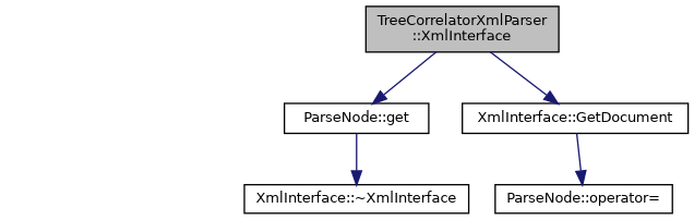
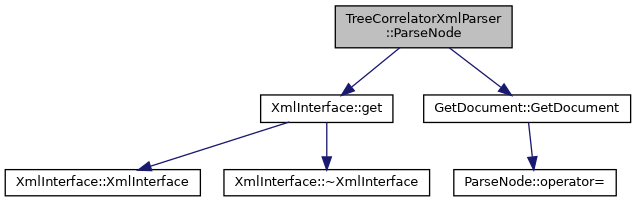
  digraph {
    rankdir=TB
    node [color=black fillcolor=white fontname=Helvetica fontsize=10 shape=record style=filled]
    edge [color=midnightblue fontname=Helvetica fontsize=10 labelfontname=Helvetica labelfontsize=10 style=solid]
-   n1 [fillcolor=grey75 fontcolor=black height=0.2 label="TreeCorrelatorXmlParser\l::XmlInterface" width=0.4]
-   n2 [height=0.2 label="ParseNode::get" width=0.4]
-   n3 [height=0.2 label="XmlInterface::GetDocument" width=0.4]
+   n1 [fillcolor=grey75 fontcolor=black height=0.2 label="TreeCorrelatorXmlParser\l::ParseNode" width=0.4]
+   n2 [height=0.2 label="XmlInterface::get" width=0.4]
+   n3 [height=0.2 label="GetDocument::GetDocument" width=0.4]
+   n4 [height=0.2 label="XmlInterface::XmlInterface" width=0.4]
    n5 [height=0.2 label="XmlInterface::~XmlInterface" width=0.4]
    n6 [height=0.2 label="ParseNode::operator=" width=0.4]
    n1 -> n2
    n1 -> n3
+   n2 -> n4
    n2 -> n5
    n3 -> n6
  }
